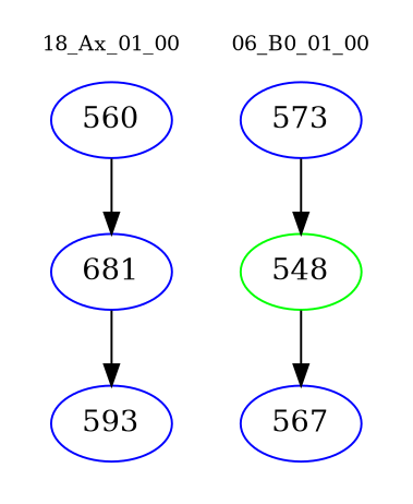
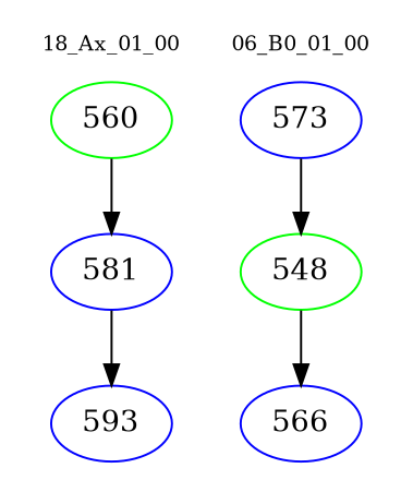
  digraph {
    fontname="DejaVu Serif"
    node [color=blue fontname="DejaVu Serif"]
    edge [color=black fontname="DejaVu Serif"]
-   n1 [label=681]
-   n2 [label=560]
+   n1 [label=581]
+   n2 [color=green label=560]
    n3 [label=593]
    n4 [label=573]
    n5 [color=green label=548]
-   n6 [label=567]
+   n6 [label=566]
    subgraph cluster_1 {
      color=white
      fontsize=10
      label="18_Ax_01_00"
      n1
      n2
      n3
    }
    subgraph cluster_2 {
      color=white
      fontsize=10
      label="06_B0_01_00"
      n4
      n5
      n6
    }
    n1 -> n3
    n2 -> n1
    n4 -> n5
    n5 -> n6
  }
